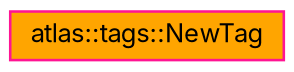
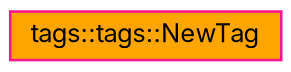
  digraph {
    rankdir=LR
    fontname=Inter
-   n1 [color=deeppink fillcolor=orange fontname=Inter fontsize=10 height=0.2 label="atlas::tags::NewTag" shape=record style=filled width=0.4]
+   n1 [color=deeppink fillcolor=orange fontname=Inter fontsize=10 height=0.2 label="tags::tags::NewTag" shape=record style=filled width=0.4]
  }
